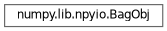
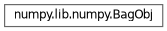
  digraph {
    rankdir=TB
-   n1 [color=grey40 fillcolor=white fontname=Helvetica fontsize=10 height=0.2 label="numpy.lib.npyio.BagObj" shape=box style=filled width=0.4]
+   n1 [color=grey40 fillcolor=white fontname=Helvetica fontsize=10 height=0.2 label="numpy.lib.numpy.BagObj" shape=box style=filled width=0.4]
  }
